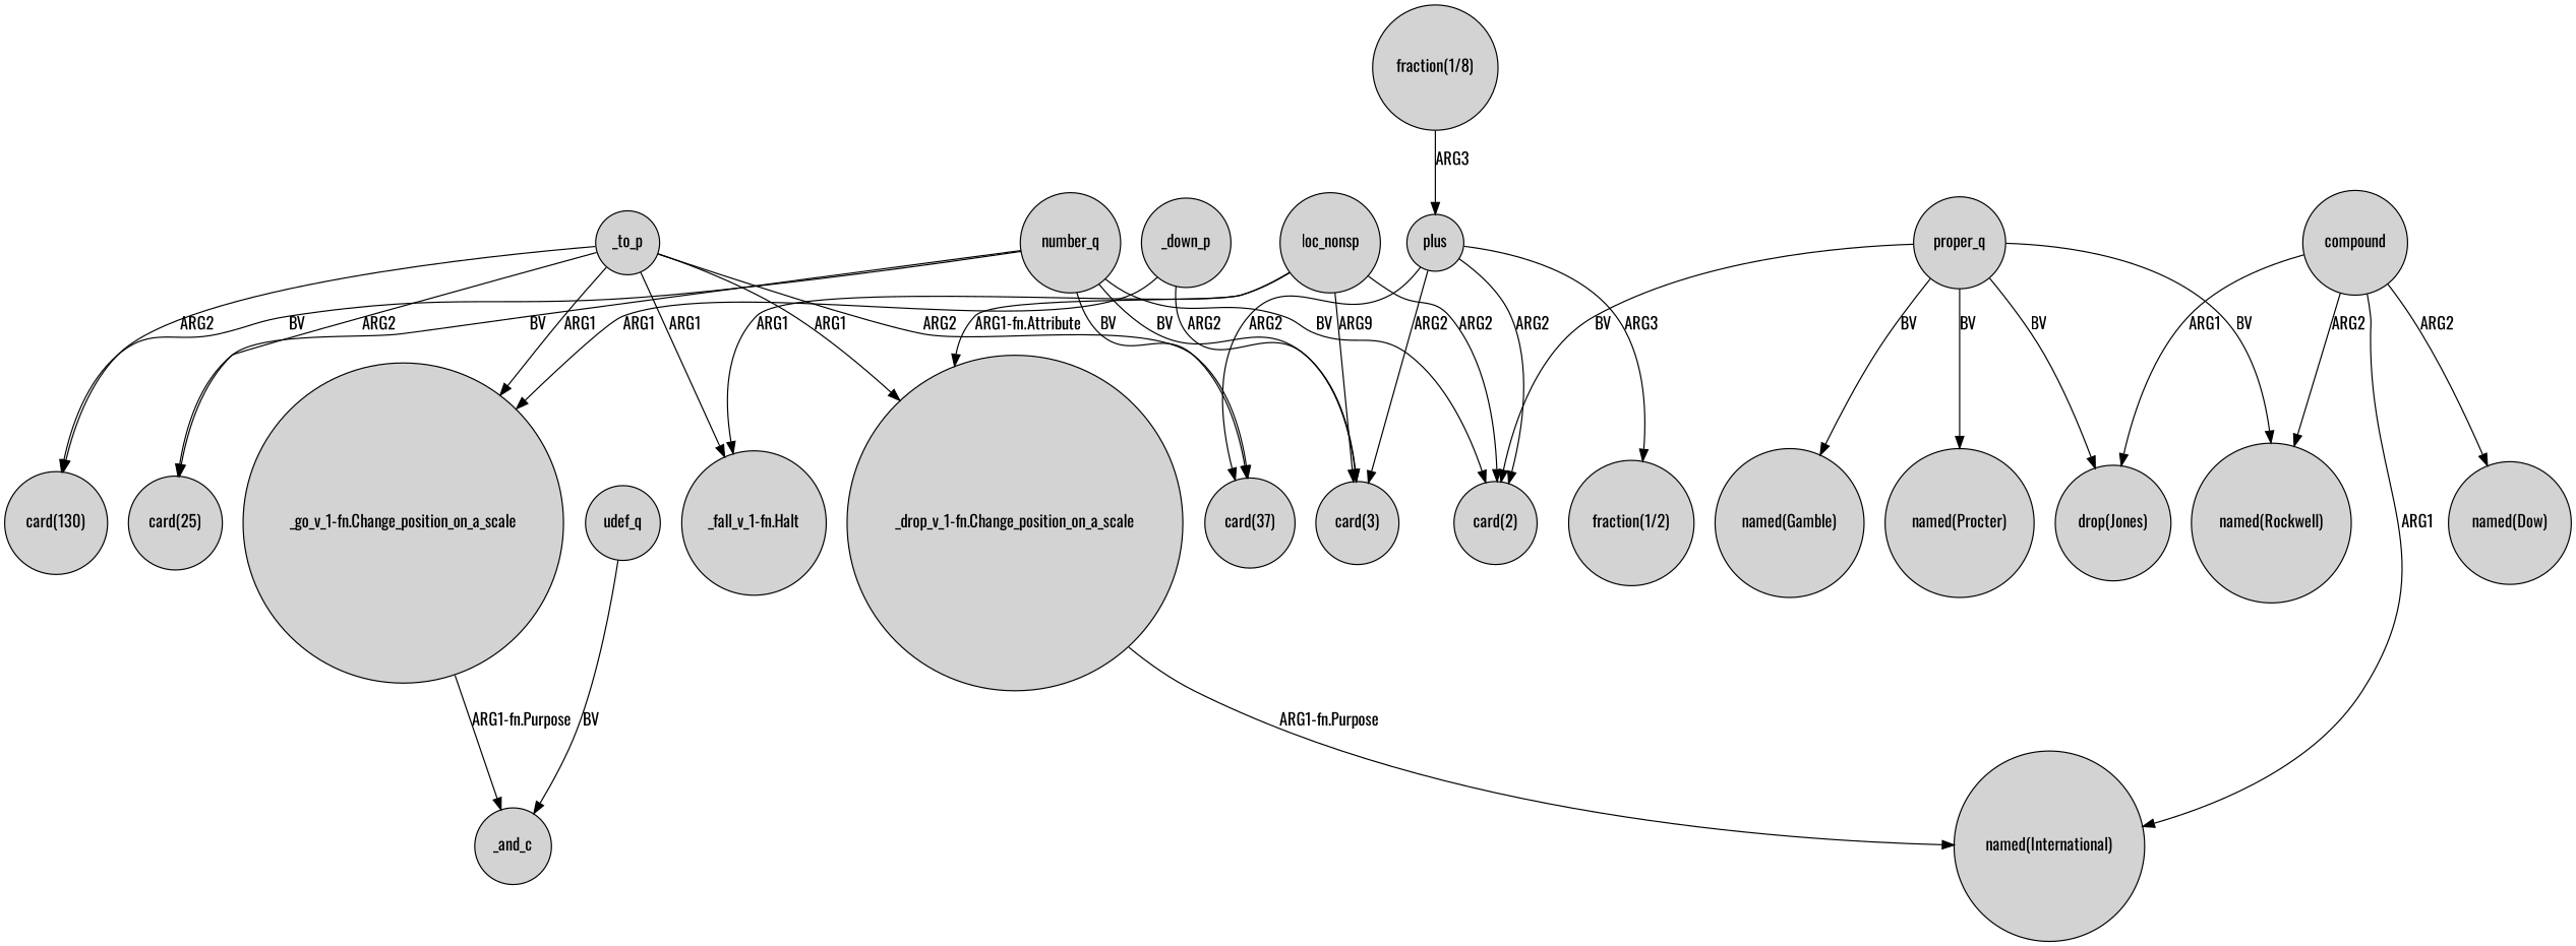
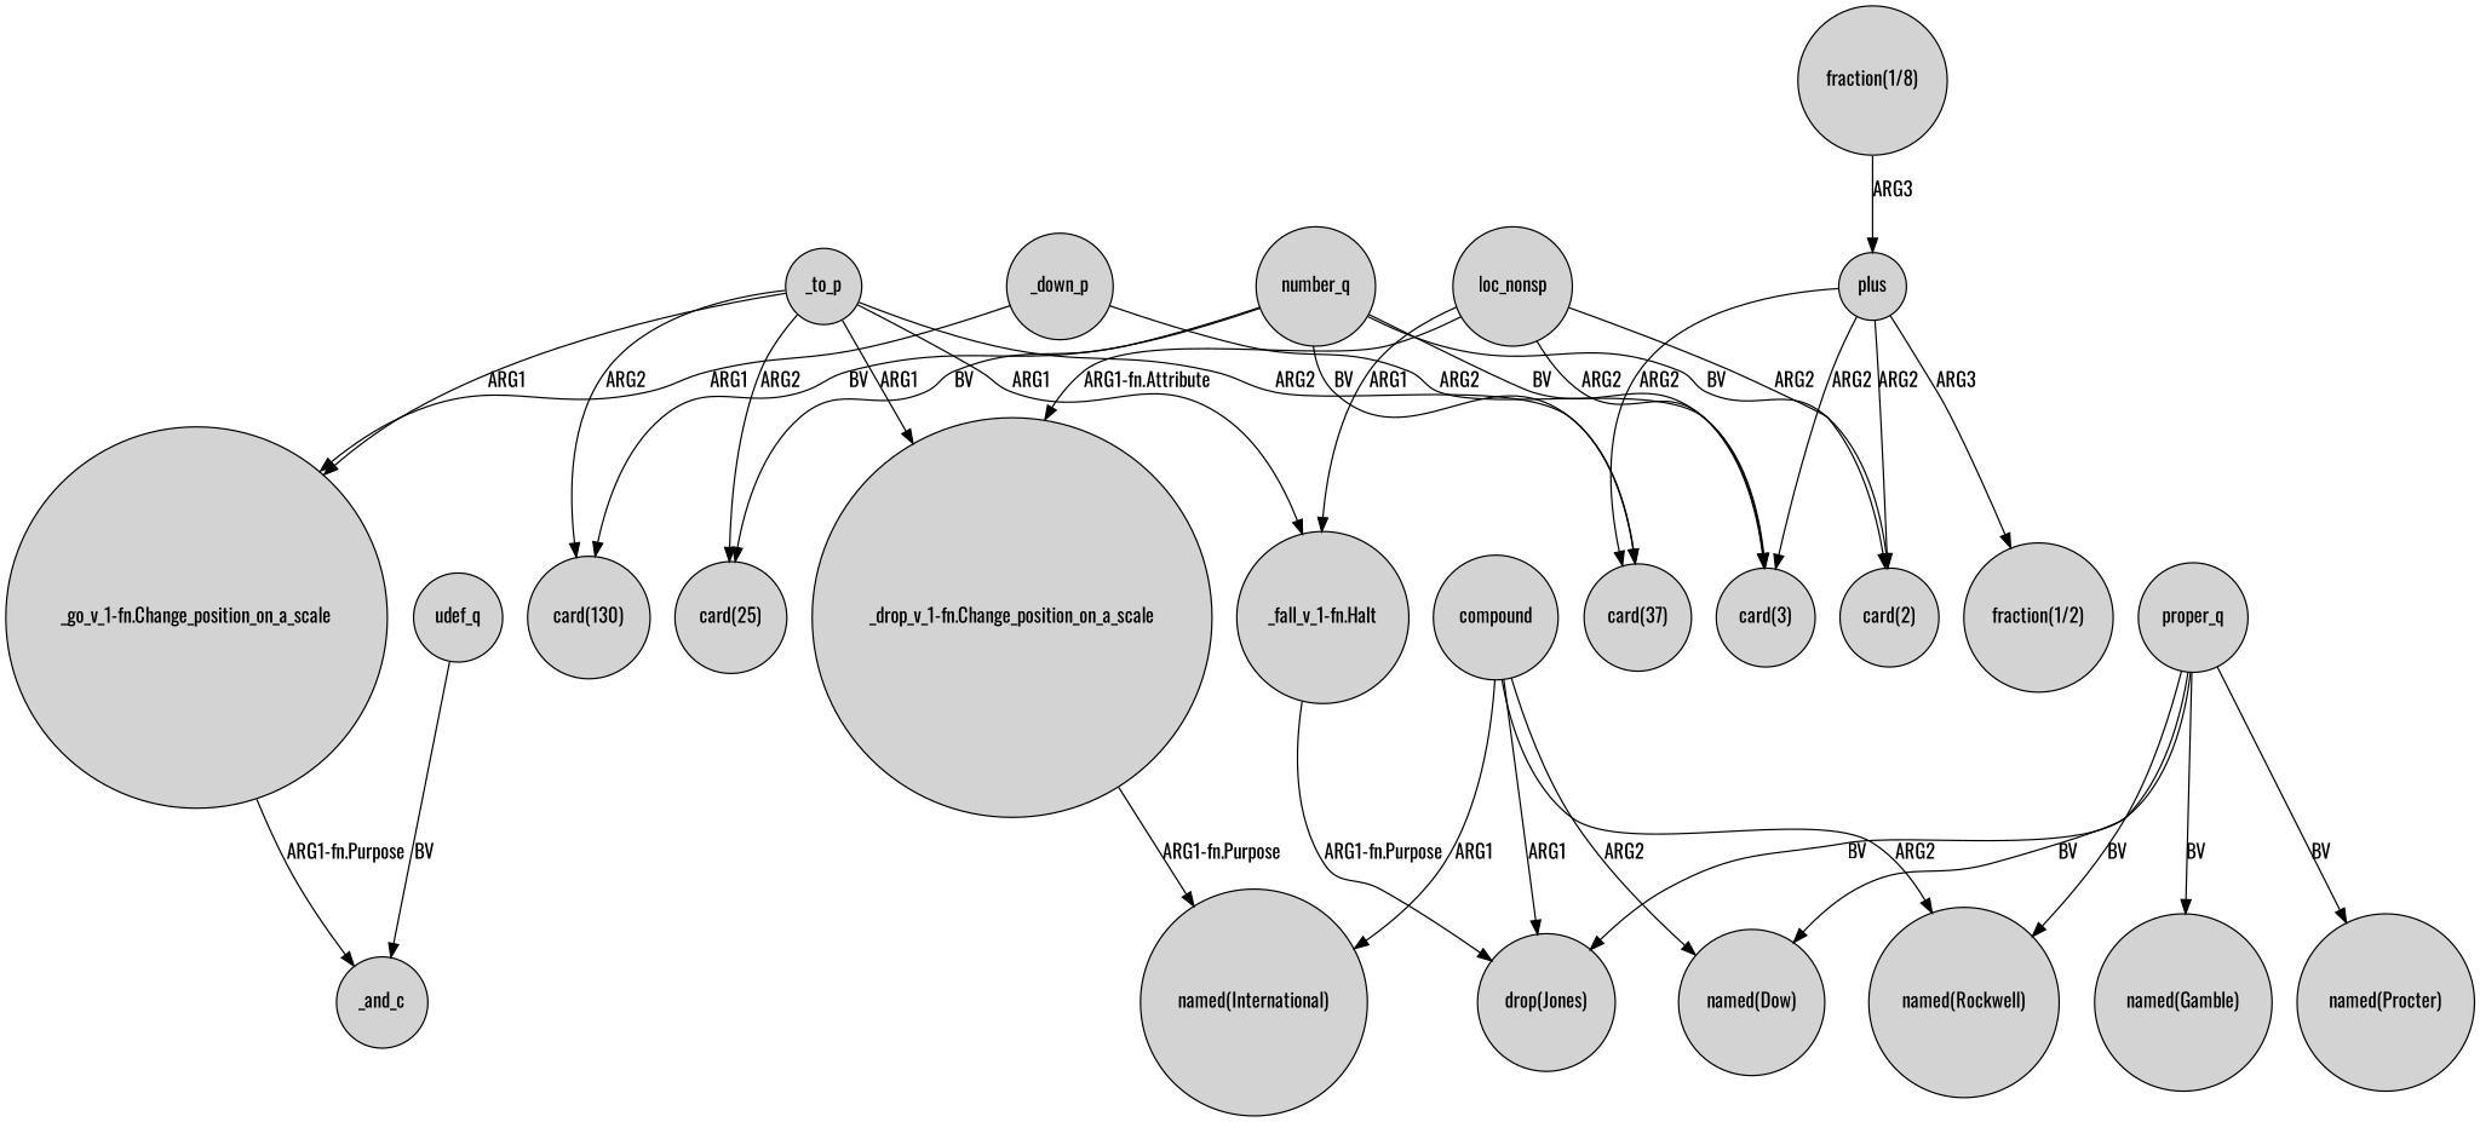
  digraph {
    fontname=Oswald
    node [fontname=Oswald shape=circle style=filled]
    edge [fontname=Oswald]
    number_q
    "card(37)"
    "card(25)"
    "card(2)"
    "card(130)"
    "card(3)"
    _to_p
    "_go_v_1-fn.Change_position_on_a_scale"
    "_drop_v_1-fn.Change_position_on_a_scale"
    "_fall_v_1-fn.Halt"
    _and_c
    "named(International)"
    n13 [label="drop(Jones)"]
    compound
    "named(Rockwell)"
    "named(Dow)"
    loc_nonsp
    _down_p
    plus
    "fraction(1/2)"
    "fraction(1/8)"
    proper_q
    "named(Gamble)"
    "named(Procter)"
    udef_q
    number_q -> "card(37)" [label=BV]
    number_q -> "card(25)" [label=BV]
    number_q -> "card(2)" [label=BV]
    number_q -> "card(130)" [label=BV]
    number_q -> "card(3)" [label=BV]
    _to_p -> "card(37)" [label=ARG2]
    _to_p -> "card(25)" [label=ARG2]
    _to_p -> "card(130)" [label=ARG2]
    _to_p -> "_go_v_1-fn.Change_position_on_a_scale" [label=ARG1]
    _to_p -> "_drop_v_1-fn.Change_position_on_a_scale" [label=ARG1]
    _to_p -> "_fall_v_1-fn.Halt" [label=ARG1]
    "_go_v_1-fn.Change_position_on_a_scale" -> _and_c [label="ARG1-fn.Purpose"]
    "_drop_v_1-fn.Change_position_on_a_scale" -> "named(International)" [label="ARG1-fn.Purpose"]
+   "_fall_v_1-fn.Halt" -> n13 [label="ARG1-fn.Purpose"]
    compound -> "named(International)" [label=ARG1]
    compound -> n13 [label=ARG1]
    compound -> "named(Rockwell)" [label=ARG2]
    compound -> "named(Dow)" [label=ARG2]
    loc_nonsp -> "card(2)" [label=ARG2]
-   loc_nonsp -> "card(3)" [label=ARG9]
+   loc_nonsp -> "card(3)" [label=ARG2]
    loc_nonsp -> "_drop_v_1-fn.Change_position_on_a_scale" [label="ARG1-fn.Attribute"]
    loc_nonsp -> "_fall_v_1-fn.Halt" [label=ARG1]
    _down_p -> "card(3)" [label=ARG2]
    _down_p -> "_go_v_1-fn.Change_position_on_a_scale" [label=ARG1]
    plus -> "card(37)" [label=ARG2]
    plus -> "card(2)" [label=ARG2]
    plus -> "card(3)" [label=ARG2]
    plus -> "fraction(1/2)" [label=ARG3]
    "fraction(1/8)" -> plus [label=ARG3]
    proper_q -> n13 [label=BV]
    proper_q -> "named(Rockwell)" [label=BV]
-   proper_q -> "card(2)" [label=BV]
+   proper_q -> "named(Dow)" [label=BV]
    proper_q -> "named(Gamble)" [label=BV]
    proper_q -> "named(Procter)" [label=BV]
    udef_q -> _and_c [label=BV]
  }
